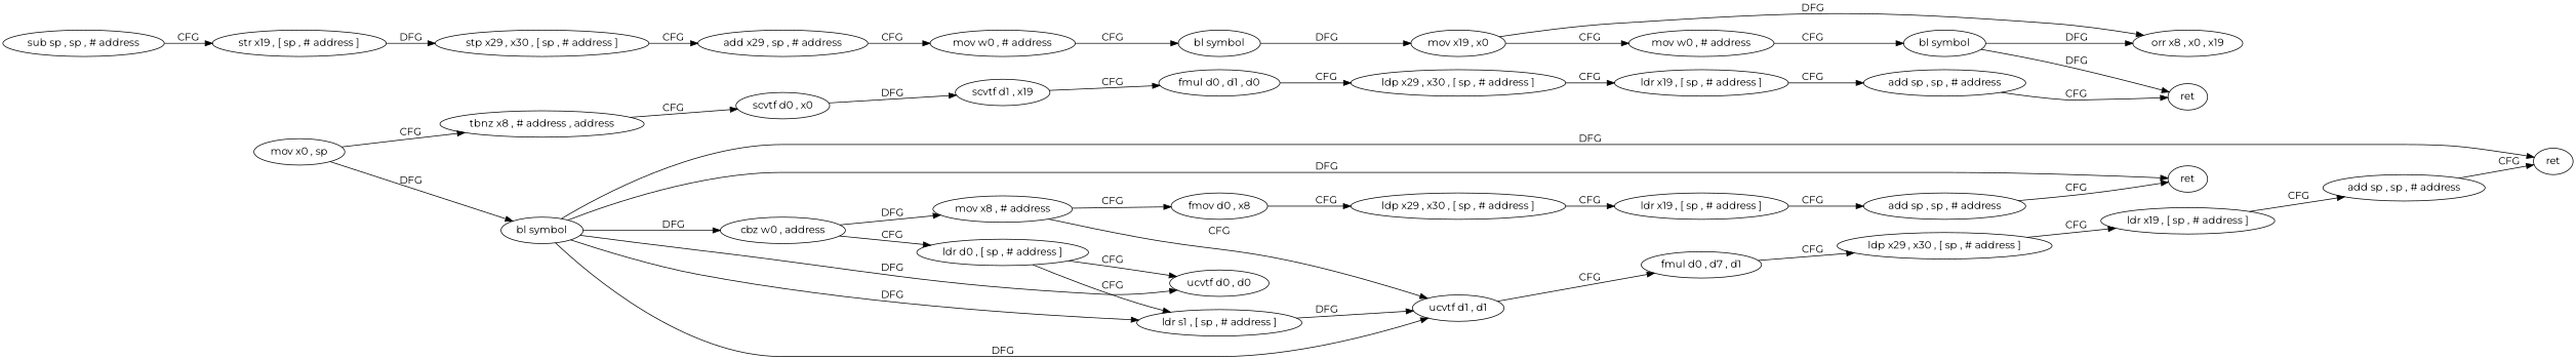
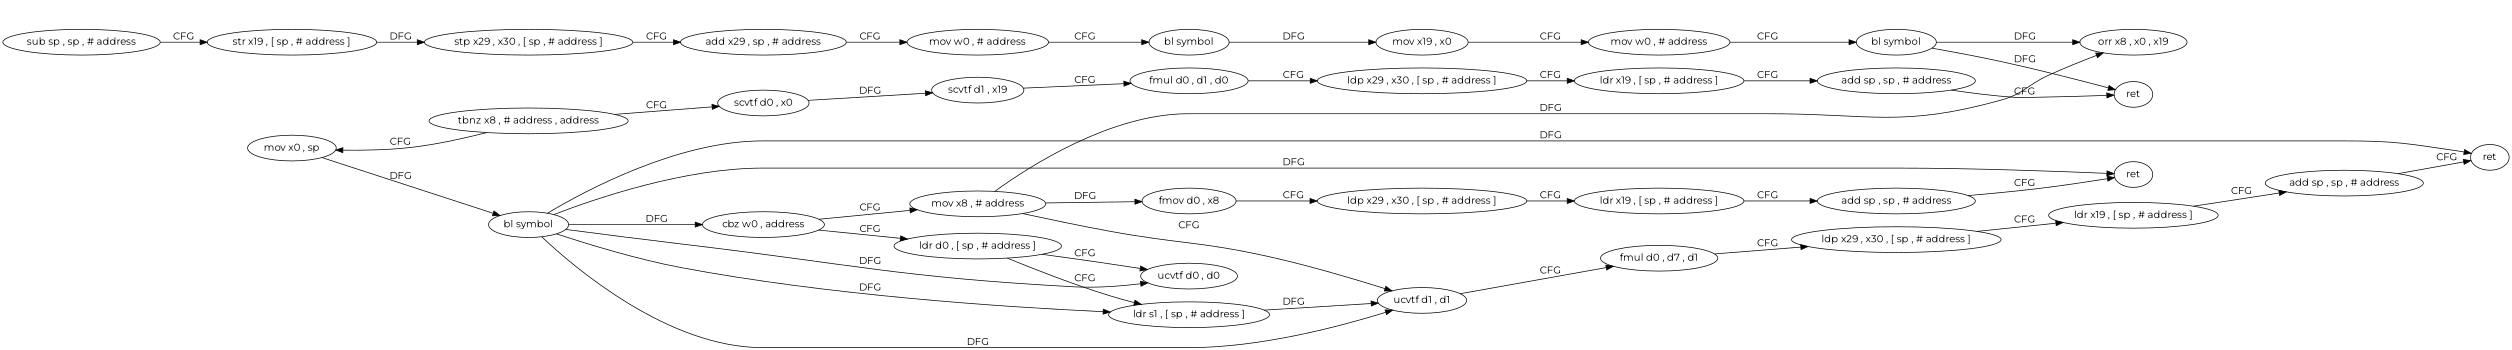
  digraph {
    fontname=Montserrat
    rankdir=LR
    node [fontname=Montserrat]
    edge [fontname=Montserrat]
    n1 [label="sub sp , sp , # address"]
    n2 [label="str x19 , [ sp , # address ]"]
    n3 [label="stp x29 , x30 , [ sp , # address ]"]
    n4 [label="add x29 , sp , # address"]
    n5 [label="mov w0 , # address"]
    n6 [label="bl symbol"]
    n7 [label="mov x19 , x0"]
    n8 [label="mov w0 , # address"]
    n9 [label="orr x8 , x0 , x19"]
    n10 [label="bl symbol"]
    n11 [label=ret]
    n12 [label="tbnz x8 , # address , address"]
    n13 [label="mov x0 , sp"]
    n14 [label="scvtf d0 , x0"]
    n15 [label="bl symbol"]
    n16 [label="scvtf d1 , x19"]
    n17 [label="cbz w0 , address"]
    n18 [label="ldr s1 , [ sp , # address ]"]
    n19 [label="ucvtf d0 , d0"]
    n20 [label="ucvtf d1 , d1"]
    n21 [label=ret]
    n22 [label=ret]
    n23 [label="fmul d0 , d1 , d0"]
    n24 [label="ldr d0 , [ sp , # address ]"]
    n25 [label="mov x8 , # address"]
    n26 [label="fmul d0 , d7 , d1"]
    n27 [label="fmov d0 , x8"]
    n28 [label="ldp x29 , x30 , [ sp , # address ]"]
    n29 [label="ldp x29 , x30 , [ sp , # address ]"]
    n30 [label="ldr x19 , [ sp , # address ]"]
    n31 [label="add sp , sp , # address"]
    n32 [label="ldp x29 , x30 , [ sp , # address ]"]
    n33 [label="ldr x19 , [ sp , # address ]"]
    n34 [label="add sp , sp , # address"]
    n35 [label="ldr x19 , [ sp , # address ]"]
    n36 [label="add sp , sp , # address"]
    n1 -> n2 [label=CFG]
    n2 -> n3 [label=DFG]
    n3 -> n4 [label=CFG]
    n4 -> n5 [label=CFG]
    n5 -> n6 [label=CFG]
    n6 -> n7 [label=DFG]
    n7 -> n8 [label=CFG]
-   n7 -> n9 [label=DFG]
+   n25 -> n9 [label=DFG]
    n8 -> n10 [label=CFG]
    n10 -> n9 [label=DFG]
    n10 -> n11 [label=DFG]
-   n13 -> n12 [label=CFG]
+   n12 -> n13 [label=CFG]
    n12 -> n14 [label=CFG]
    n13 -> n15 [label=DFG]
    n14 -> n16 [label=DFG]
    n15 -> n17 [label=DFG]
    n15 -> n18 [label=DFG]
    n15 -> n19 [label=DFG]
    n15 -> n20 [label=DFG]
    n15 -> n21 [label=DFG]
    n15 -> n22 [label=DFG]
    n16 -> n23 [label=CFG]
    n17 -> n24 [label=CFG]
-   n17 -> n25 [label=DFG]
+   n17 -> n25 [label=CFG]
    n18 -> n20 [label=DFG]
    n20 -> n26 [label=CFG]
    n23 -> n29 [label=CFG]
    n24 -> n18 [label=CFG]
    n24 -> n19 [label=CFG]
    n25 -> n20 [label=CFG]
-   n25 -> n27 [label=CFG]
+   n25 -> n27 [label=DFG]
    n26 -> n32 [label=CFG]
    n27 -> n28 [label=CFG]
    n28 -> n35 [label=CFG]
    n29 -> n30 [label=CFG]
    n30 -> n31 [label=CFG]
    n31 -> n11 [label=CFG]
    n32 -> n33 [label=CFG]
    n33 -> n34 [label=CFG]
    n34 -> n21 [label=CFG]
    n35 -> n36 [label=CFG]
    n36 -> n22 [label=CFG]
  }
